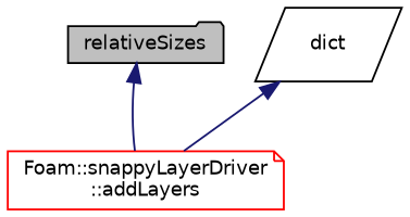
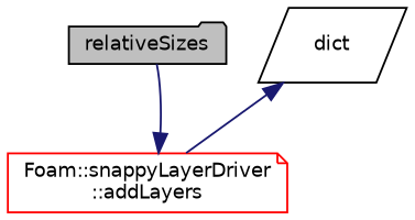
  digraph {
    rankdir=TB
    node [color=black fontname=Helvetica fontsize=10]
    edge [color=midnightblue dir=back fontname=Helvetica fontsize=10 labelfontname=Helvetica labelfontsize=10 style=solid]
    n1 [fillcolor=grey75 fontcolor=black height=0.2 label=relativeSizes shape=folder style=filled width=0.4]
    n2 [color=red height=0.2 label="Foam::snappyLayerDriver\l::addLayers" shape=note width=0.4]
    n3 [height=0.2 label=dict shape=parallelogram width=0.4]
-   n1 -> n2
+   n2 -> n1
    n3 -> n2
  }
